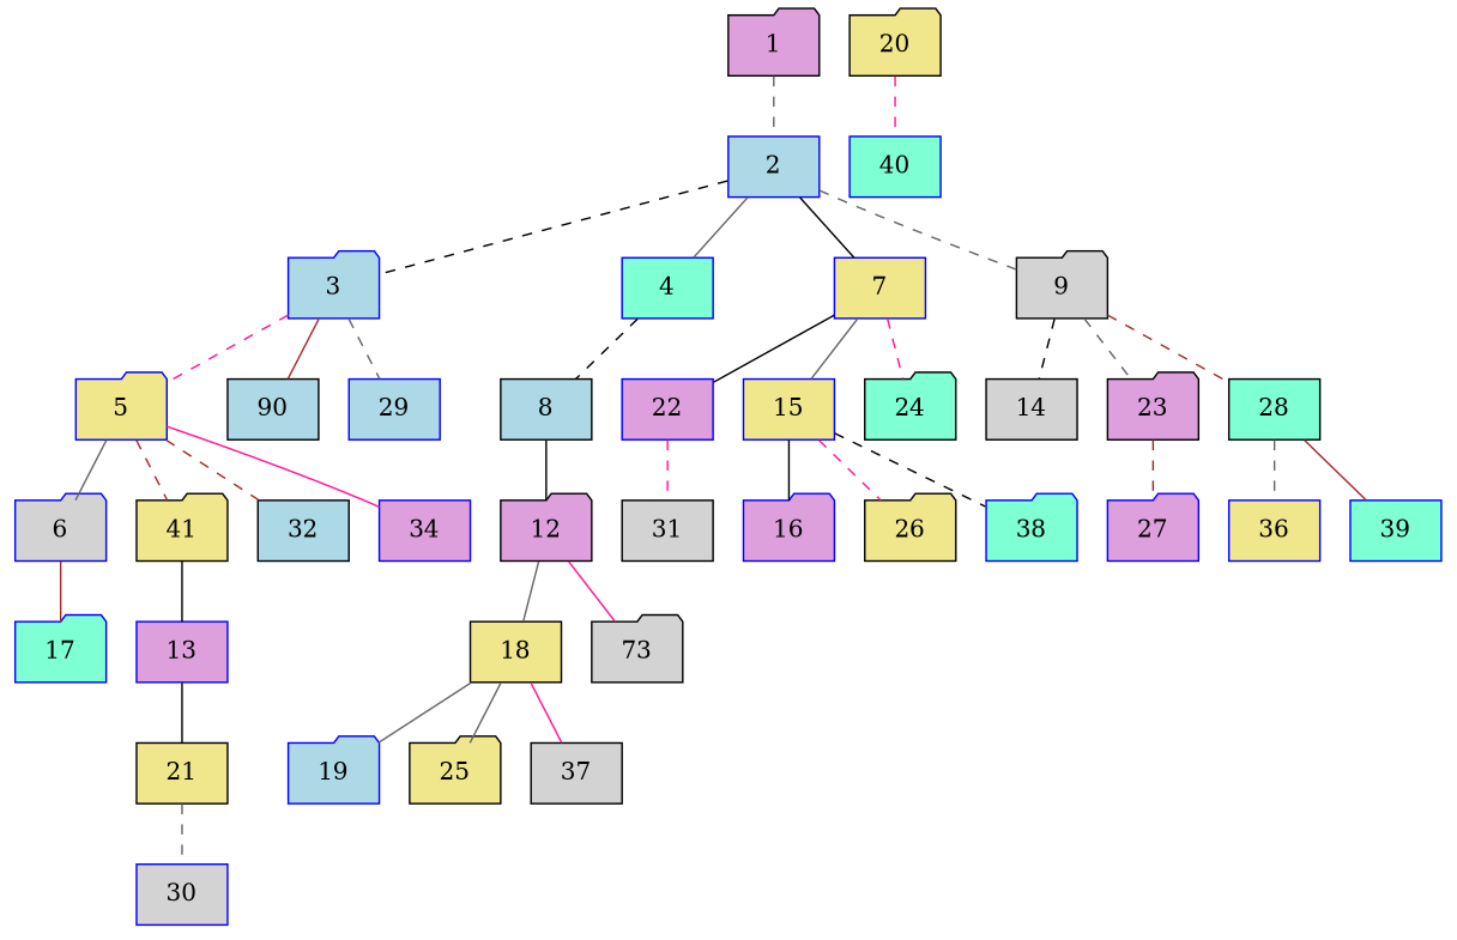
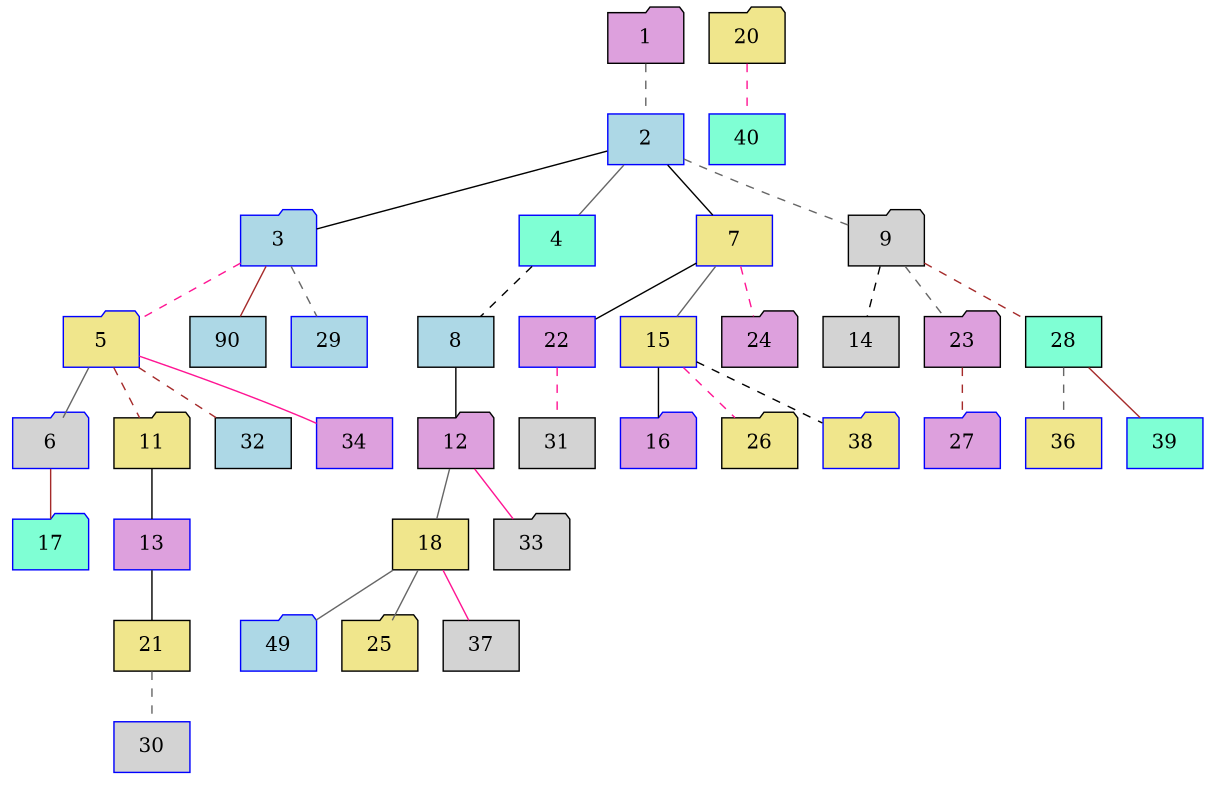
  graph {
    node [color=blue fillcolor=khaki shape=box style=filled]
    edge [color=gray40 style=dashed weight=1.0]
    1 [color=black fillcolor=plum shape=folder]
    2 [fillcolor=lightblue]
    3 [fillcolor=lightblue shape=folder]
    4 [fillcolor=aquamarine]
    7
    9 [color=black fillcolor=lightgrey shape=folder]
    22 [fillcolor=plum]
    31 [color=black fillcolor=lightgrey]
    5 [shape=folder]
    n10 [color=black fillcolor=lightblue label=90]
    29 [fillcolor=lightblue]
    8 [color=black fillcolor=lightblue]
    15
-   24 [color=black fillcolor=aquamarine shape=folder]
+   24 [color=black fillcolor=plum shape=folder]
    14 [color=black fillcolor=lightgrey]
    23 [color=black fillcolor=plum shape=folder]
    28 [color=black fillcolor=aquamarine]
    6 [fillcolor=lightgrey shape=folder]
-   11 [color=black shape=folder label=41]
+   11 [color=black shape=folder]
    32 [color=black fillcolor=lightblue]
    34 [fillcolor=plum]
    12 [color=black fillcolor=plum shape=folder]
    17 [fillcolor=aquamarine shape=folder]
    13 [fillcolor=plum]
    16 [fillcolor=plum shape=folder]
    26 [color=black shape=folder]
-   38 [fillcolor=aquamarine shape=folder]
+   38 [shape=folder]
    18 [color=black]
-   33 [color=black fillcolor=lightgrey shape=folder label=73]
+   33 [color=black fillcolor=lightgrey shape=folder]
    27 [fillcolor=plum shape=folder]
    36
    39 [fillcolor=aquamarine]
    21 [color=black]
-   19 [fillcolor=lightblue shape=folder]
+   19 [fillcolor=lightblue shape=folder label=49]
    25 [color=black shape=folder]
    37 [color=black fillcolor=lightgrey]
    20 [color=black shape=folder]
    40 [fillcolor=aquamarine]
    30 [fillcolor=lightgrey]
    1 -- 2
-   2 -- 3 [color=black]
+   2 -- 3 [color=black style=solid]
    2 -- 4 [style=solid]
    2 -- 7 [color=black style=solid]
    2 -- 9
    3 -- 5 [color=deeppink]
    3 -- n10 [color=brown style=solid]
    3 -- 29
    4 -- 8 [color=black]
    7 -- 22 [color=black style=solid]
    7 -- 15 [style=solid]
    7 -- 24 [color=deeppink weight=3.0]
    9 -- 14 [color=black]
    9 -- 23
    9 -- 28 [color=brown]
    22 -- 31 [color=deeppink weight=2.0]
    5 -- 6 [style=solid weight=4.0]
    5 -- 11 [color=brown]
    5 -- 32 [color=brown]
    5 -- 34 [color=deeppink style=solid]
    8 -- 12 [color=black style=solid weight=4.0]
    15 -- 16 [color=black style=solid]
    15 -- 26 [color=deeppink]
    15 -- 38 [color=black]
    23 -- 27 [color=brown]
    28 -- 36
    28 -- 39 [color=brown style=solid]
    6 -- 17 [color=brown style=solid]
    11 -- 13 [color=black style=solid]
    12 -- 18 [style=solid]
    12 -- 33 [color=deeppink style=solid]
    13 -- 21 [color=black style=solid]
    18 -- 19 [style=solid]
    18 -- 25 [style=solid]
    18 -- 37 [color=deeppink style=solid weight=2.0]
    21 -- 30
    20 -- 40 [color=deeppink]
  }
